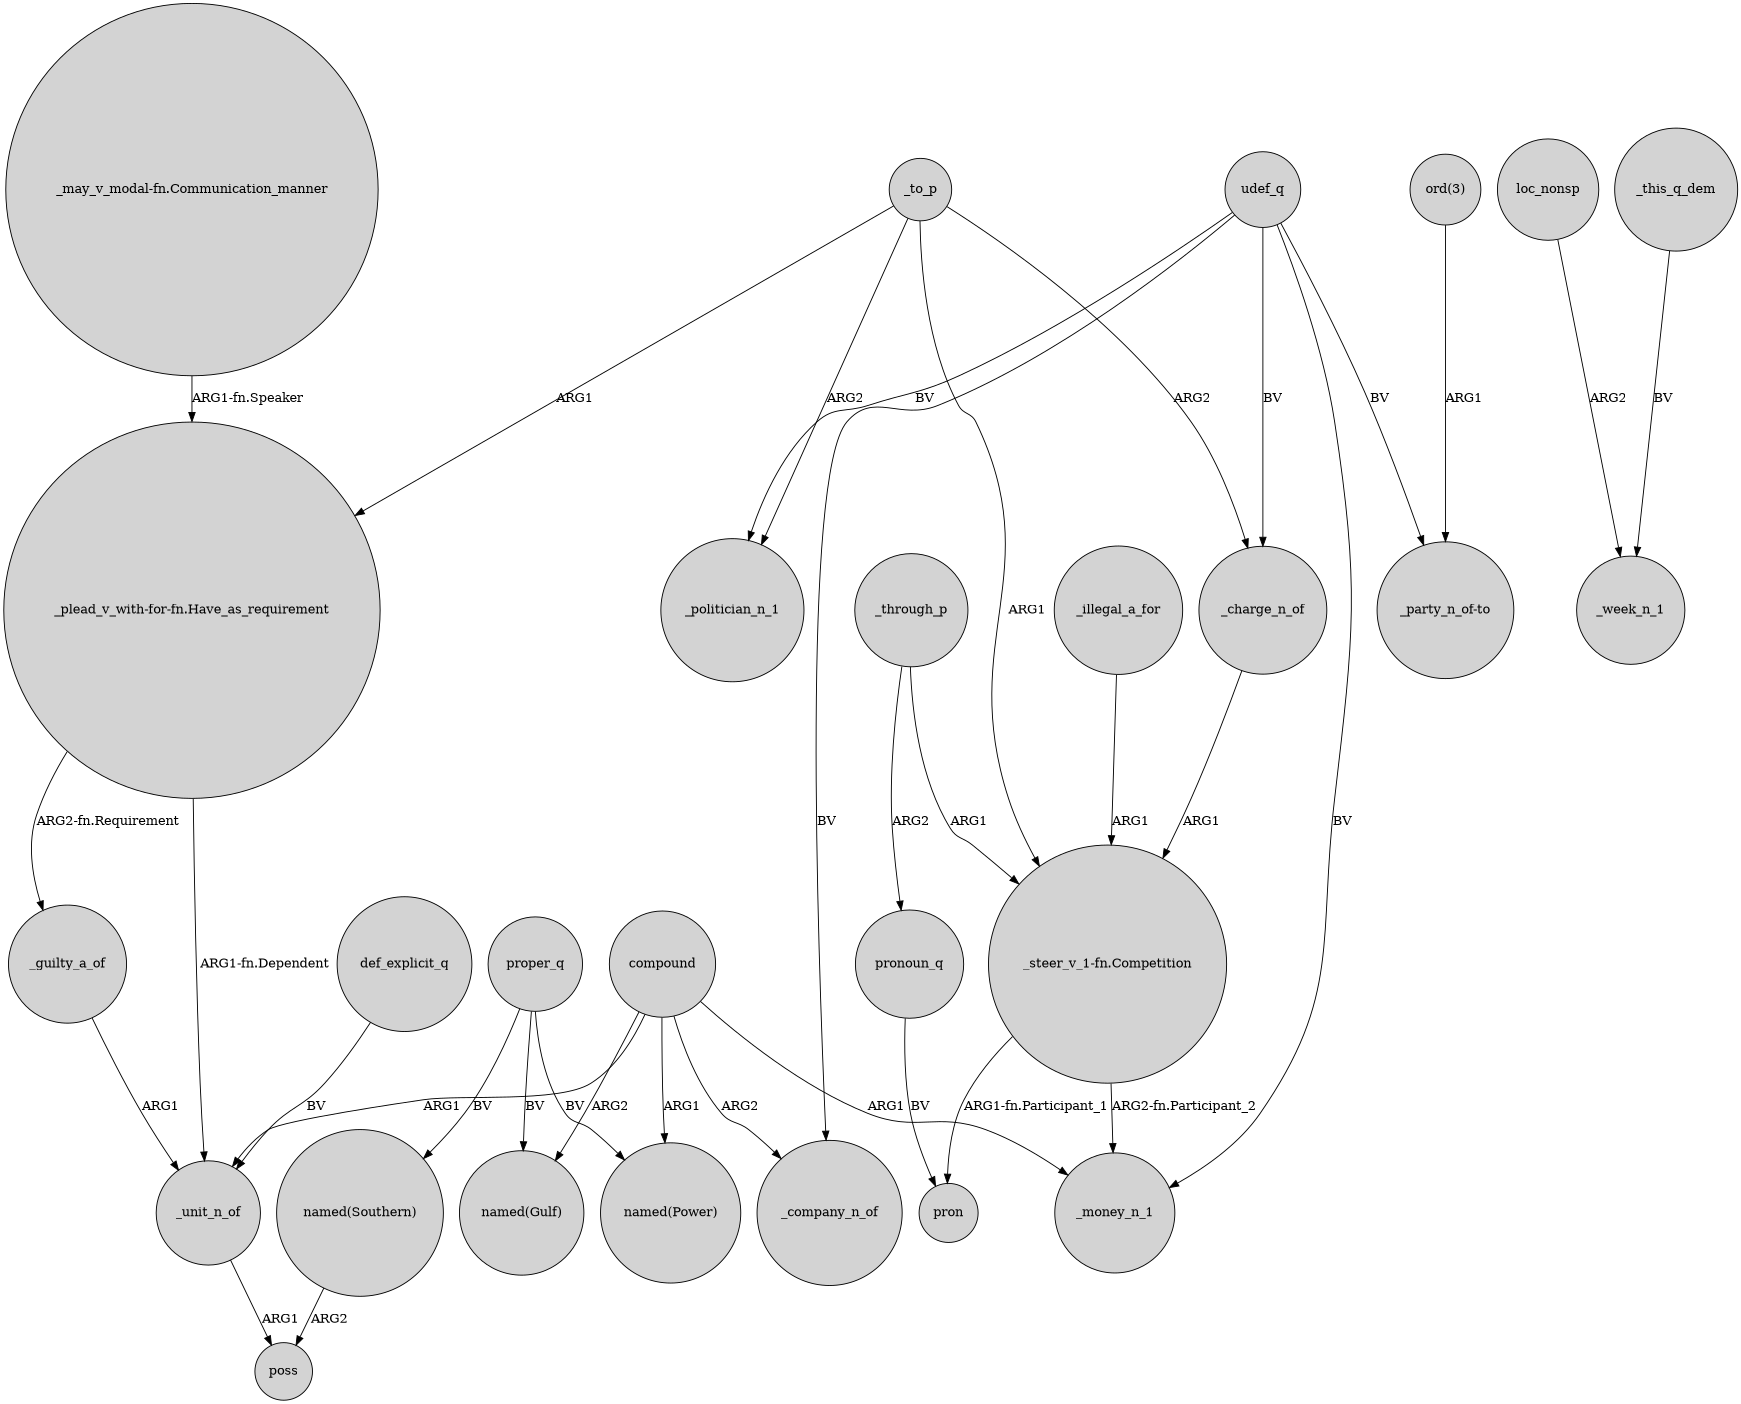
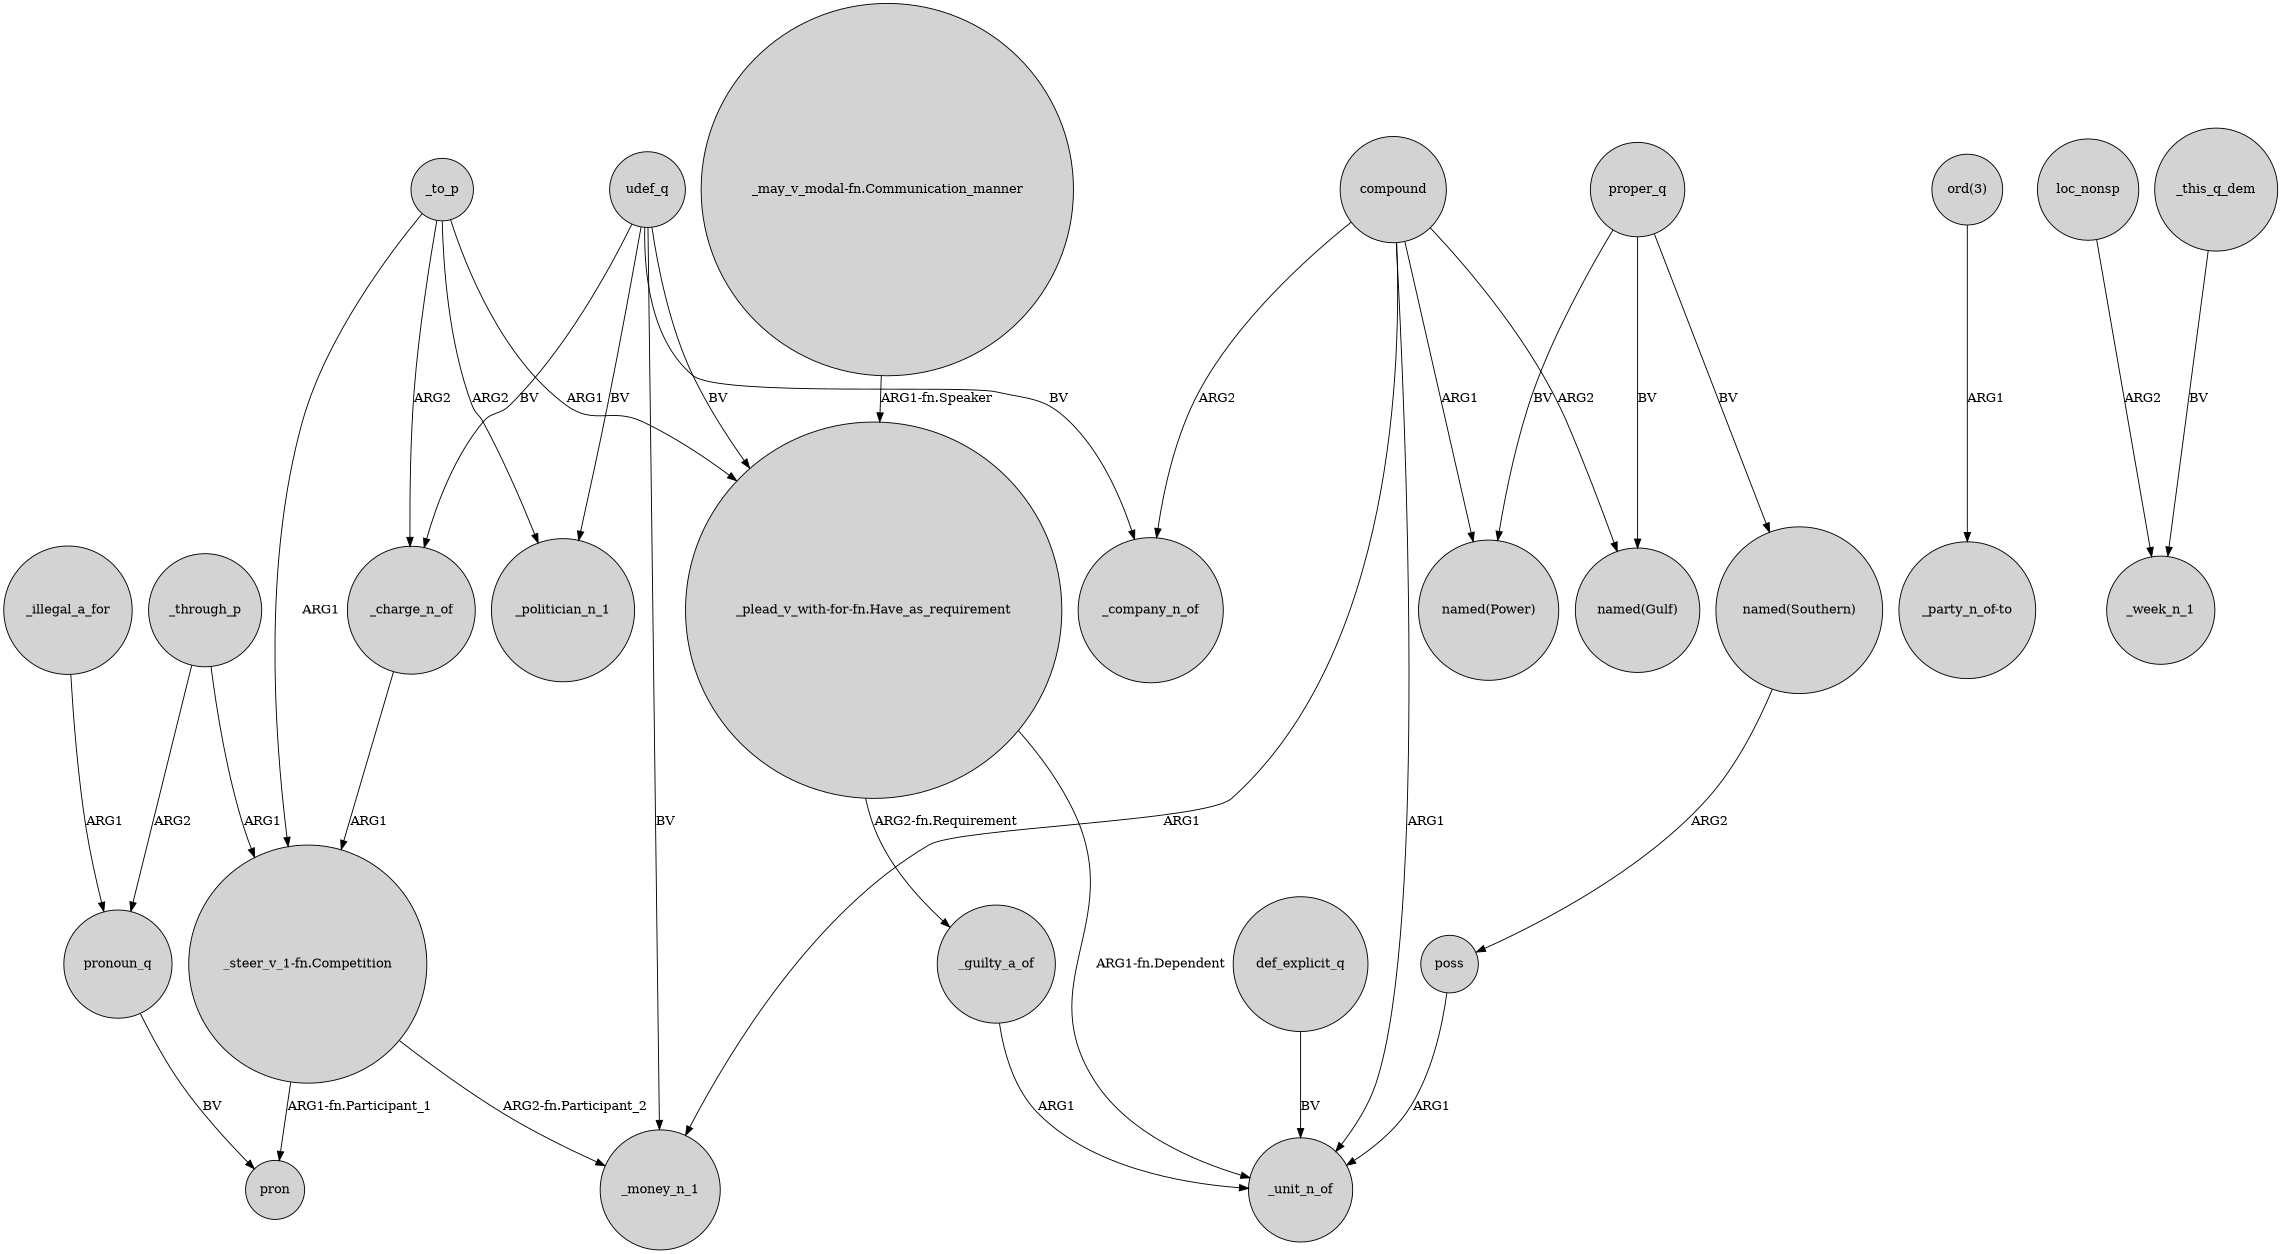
  digraph {
    node [shape=circle style=filled]
    _to_p
    "_plead_v_with-for-fn.Have_as_requirement"
    _politician_n_1
    "_steer_v_1-fn.Competition"
    _charge_n_of
    _unit_n_of
    _guilty_a_of
    _money_n_1
    pron
    compound
    "named(Power)"
    _company_n_of
    "named(Gulf)"
    _through_p
    pronoun_q
    "ord(3)"
    "_party_n_of-to"
    loc_nonsp
    _week_n_1
    poss
    "named(Southern)"
    "_may_v_modal-fn.Communication_manner"
    udef_q
    proper_q
    def_explicit_q
    _illegal_a_for
    _this_q_dem
    _to_p -> "_plead_v_with-for-fn.Have_as_requirement" [label=ARG1]
    _to_p -> _politician_n_1 [label=ARG2]
    _to_p -> "_steer_v_1-fn.Competition" [label=ARG1]
    _to_p -> _charge_n_of [label=ARG2]
    "_plead_v_with-for-fn.Have_as_requirement" -> _unit_n_of [label="ARG1-fn.Dependent"]
    "_plead_v_with-for-fn.Have_as_requirement" -> _guilty_a_of [label="ARG2-fn.Requirement"]
    "_steer_v_1-fn.Competition" -> _money_n_1 [label="ARG2-fn.Participant_2"]
    "_steer_v_1-fn.Competition" -> pron [label="ARG1-fn.Participant_1"]
    _charge_n_of -> "_steer_v_1-fn.Competition" [label=ARG1]
    _guilty_a_of -> _unit_n_of [label=ARG1]
    compound -> _unit_n_of [label=ARG1]
    compound -> _money_n_1 [label=ARG1]
    compound -> "named(Power)" [label=ARG1]
    compound -> _company_n_of [label=ARG2]
    compound -> "named(Gulf)" [label=ARG2]
    _through_p -> "_steer_v_1-fn.Competition" [label=ARG1]
    _through_p -> pronoun_q [label=ARG2]
    pronoun_q -> pron [label=BV]
    "ord(3)" -> "_party_n_of-to" [label=ARG1]
    loc_nonsp -> _week_n_1 [label=ARG2]
-   _unit_n_of -> poss [label=ARG1]
+   poss -> _unit_n_of [label=ARG1]
    "named(Southern)" -> poss [label=ARG2]
    "_may_v_modal-fn.Communication_manner" -> "_plead_v_with-for-fn.Have_as_requirement" [label="ARG1-fn.Speaker"]
    udef_q -> _politician_n_1 [label=BV]
    udef_q -> _charge_n_of [label=BV]
    udef_q -> _money_n_1 [label=BV]
    udef_q -> _company_n_of [label=BV]
-   udef_q -> "_party_n_of-to" [label=BV]
+   udef_q -> "_plead_v_with-for-fn.Have_as_requirement" [label=BV]
    proper_q -> "named(Power)" [label=BV]
    proper_q -> "named(Gulf)" [label=BV]
    proper_q -> "named(Southern)" [label=BV]
    def_explicit_q -> _unit_n_of [label=BV]
-   _illegal_a_for -> "_steer_v_1-fn.Competition" [label=ARG1]
+   _illegal_a_for -> pronoun_q [label=ARG1]
    _this_q_dem -> _week_n_1 [label=BV]
  }
